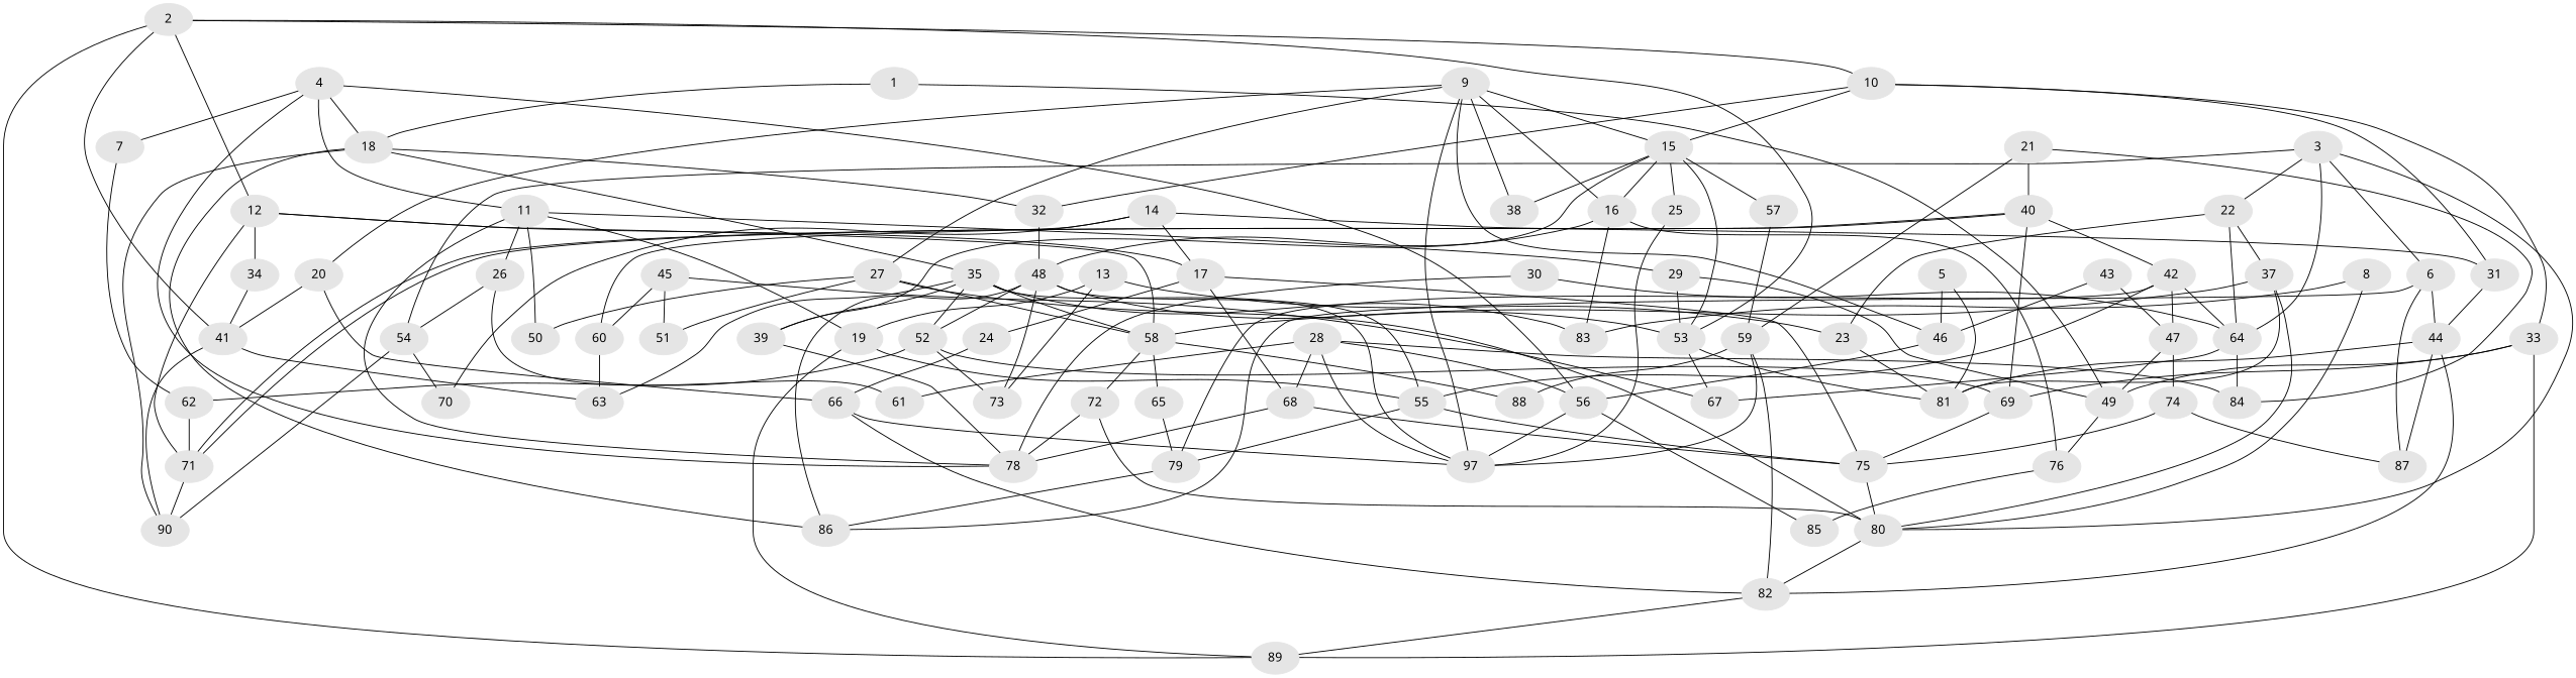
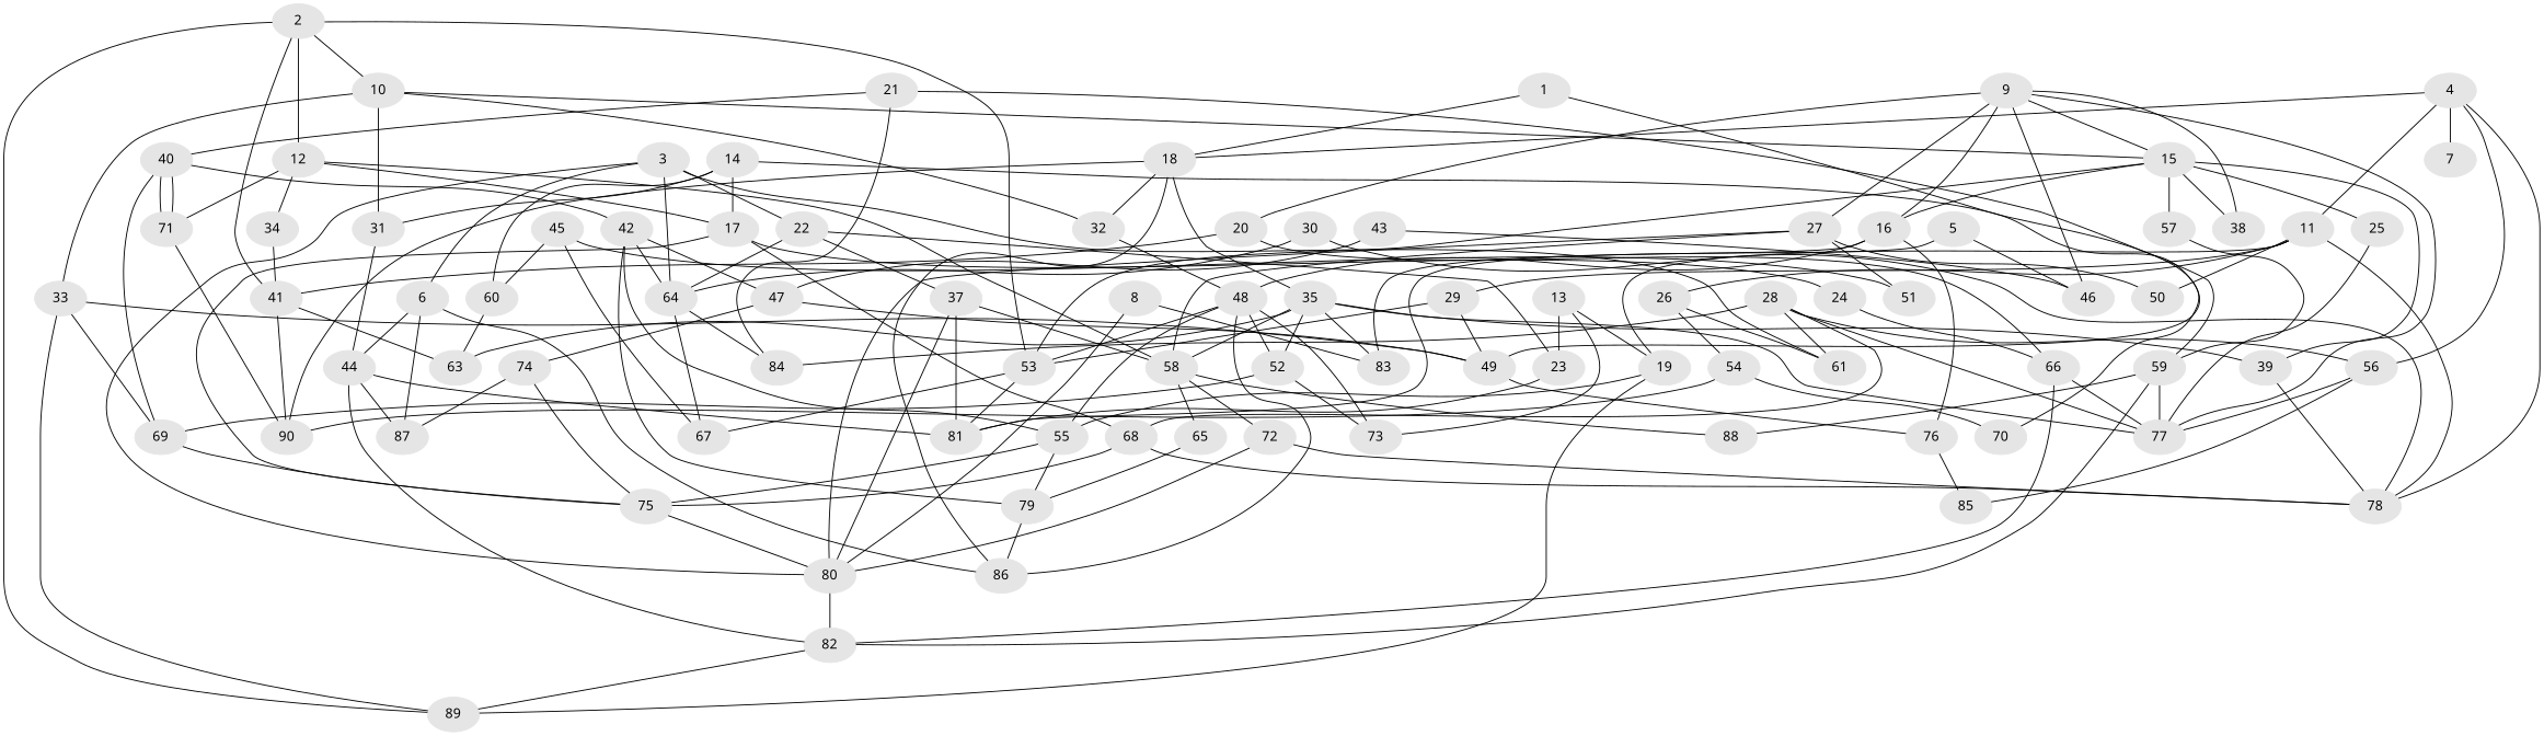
  graph {
    fontname="Noto Sans"
    node [color=gray90 fontname="Noto Sans" style=filled]
    edge [fontname="Noto Sans"]
    1
    18
    49
    86
    32
    35
    90
    76
    2
    10
    12
    41
    53
    89
    15
    31
    33
    17
    34
    71
    58
    63
    81
    67
-   62
    3
    6
    22
    61
    64
    80
    44
    87
    23
    37
    84
    82
    4
    7
    11
    56
    78
    19
    26
    29
    50
-   77 [label=97]
+   77
    85
    5
    46
    8
    83
    9
    16
    20
    27
    38
    25
    39
    57
    48
    66
    51
    69
    55
    54
    24
    68
    75
    13
    73
    14
    60
    70
    59
    52
    79
    65
    72
    88
    21
    40
    42
    28
    30
    47
    74
    43
    45
    1 -- 18
    1 -- 49
    18 -- 86
    18 -- 32
    18 -- 35
    18 -- 90
    49 -- 76
    32 -- 48
    35 -- 58
    35 -- 63
    35 -- 77
    35 -- 83
    35 -- 39
    35 -- 52
    76 -- 85
    2 -- 10
    2 -- 12
    2 -- 41
    2 -- 53
    2 -- 89
    10 -- 32
    10 -- 15
    10 -- 31
    10 -- 33
    12 -- 17
    12 -- 34
    12 -- 71
    12 -- 58
    41 -- 90
    41 -- 63
    53 -- 81
    53 -- 67
    15 -- 53
    15 -- 16
    15 -- 38
    15 -- 25
    15 -- 39
    15 -- 57
    31 -- 44
    33 -- 49
    33 -- 89
    33 -- 69
    17 -- 24
    17 -- 68
    17 -- 75
    34 -- 41
    71 -- 90
    58 -- 65
    58 -- 72
    58 -- 88
-   62 -- 71
    3 -- 6
    3 -- 22
-   3 -- 54
+   3 -- 61
    3 -- 64
    3 -- 80
    6 -- 86
    6 -- 44
    6 -- 87
    22 -- 64
    22 -- 23
    22 -- 37
    64 -- 67
    64 -- 84
    80 -- 82
    44 -- 81
    44 -- 87
    44 -- 82
    23 -- 81
    37 -- 58
    37 -- 81
    37 -- 80
    82 -- 89
    4 -- 18
    4 -- 7
    4 -- 11
    4 -- 56
    4 -- 78
-   7 -- 62
    11 -- 78
    11 -- 19
    11 -- 26
    11 -- 29
    11 -- 50
    56 -- 77
    56 -- 85
    19 -- 89
    19 -- 55
    26 -- 61
    26 -- 54
    29 -- 49
    29 -- 53
    5 -- 81
    5 -- 46
-   46 -- 56
    8 -- 80
    8 -- 83
    9 -- 15
    9 -- 77
    9 -- 46
    9 -- 16
    9 -- 20
    9 -- 27
    9 -- 38
    16 -- 76
    16 -- 83
    16 -- 48
    20 -- 41
    20 -- 66
    27 -- 58
    27 -- 80
    27 -- 50
    27 -- 51
    25 -- 77
    39 -- 78
    57 -- 59
    48 -- 86
    48 -- 53
    48 -- 55
    48 -- 73
    48 -- 52
    66 -- 82
    66 -- 77
    69 -- 75
    55 -- 75
    55 -- 79
    54 -- 90
    54 -- 70
    24 -- 66
    68 -- 78
    68 -- 75
    75 -- 80
    13 -- 23
    13 -- 19
    13 -- 73
    14 -- 31
    14 -- 17
    14 -- 60
    14 -- 70
    60 -- 63
    59 -- 82
    59 -- 77
    59 -- 88
-   52 -- 62
    52 -- 69
    52 -- 73
    79 -- 86
    65 -- 79
    72 -- 80
    72 -- 78
    21 -- 84
    21 -- 59
    21 -- 40
    40 -- 71
    40 -- 71
    40 -- 69
    40 -- 42
    42 -- 64
    42 -- 55
    42 -- 79
    42 -- 47
    28 -- 61
    28 -- 84
    28 -- 56
    28 -- 77
    28 -- 68
    30 -- 64
    30 -- 78
    47 -- 49
    47 -- 74
    74 -- 87
    74 -- 75
    43 -- 46
    43 -- 47
    45 -- 67
    45 -- 51
    45 -- 60
  }
